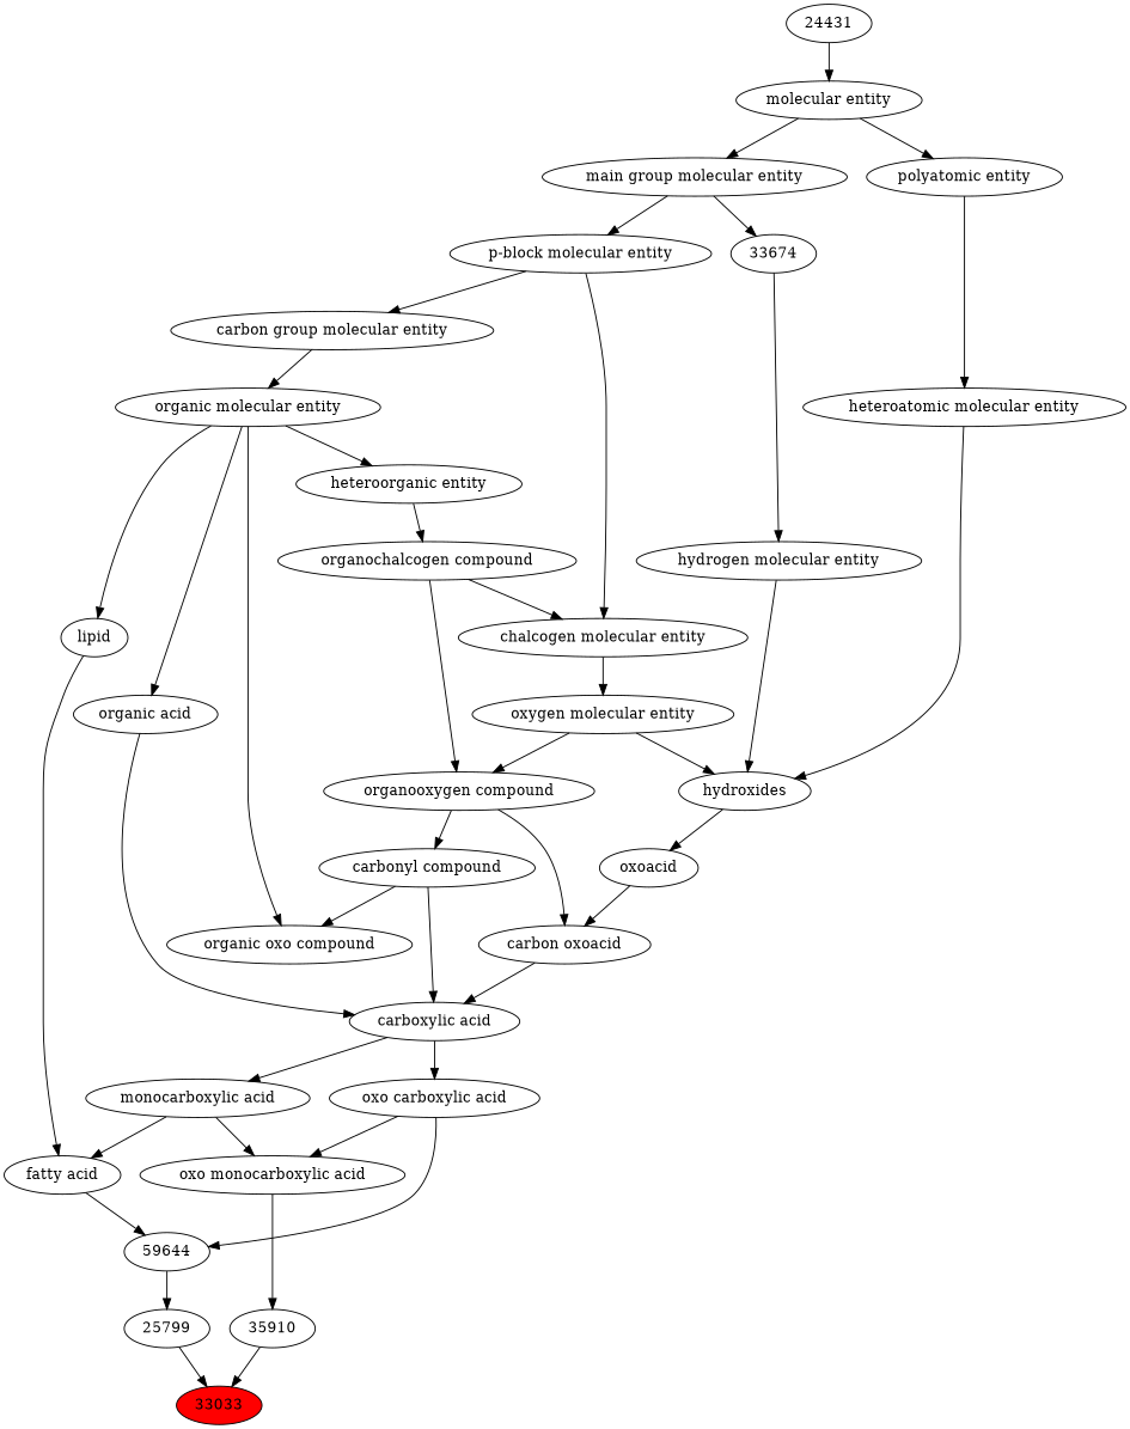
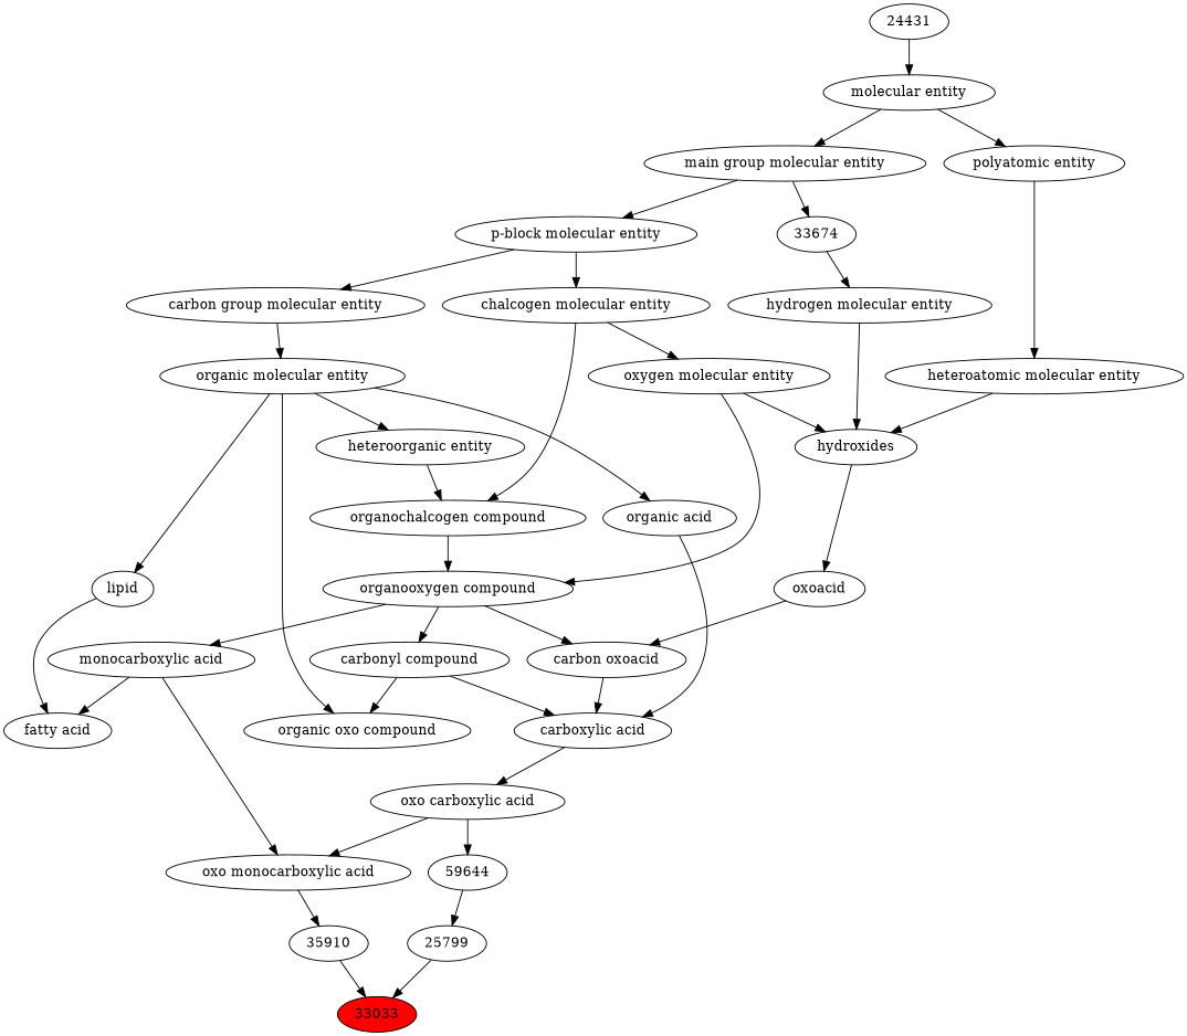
  digraph {
    n1 [fillcolor=red label=33033 style=filled]
    n2 [label=35910]
    n3 [label=25799]
    n4 [label="oxo monocarboxylic acid"]
    n5 [label=59644]
    n6 [label="monocarboxylic acid"]
    n7 [label="fatty acid"]
    n8 [label="oxo carboxylic acid"]
    n9 [label="carboxylic acid"]
    n10 [label=lipid]
    n11 [label="carbonyl compound"]
    n12 [label="organic oxo compound"]
    n13 [label="carbon oxoacid"]
    n14 [label="organic acid"]
    n15 [label="organic molecular entity"]
    n16 [label="heteroorganic entity"]
    n17 [label="organochalcogen compound"]
    n18 [label="organooxygen compound"]
    n19 [label=oxoacid]
    n20 [label="carbon group molecular entity"]
    n21 [label="oxygen molecular entity"]
    n22 [label=hydroxides]
    n23 [label="p-block molecular entity"]
    n24 [label="chalcogen molecular entity"]
    n25 [label="hydrogen molecular entity"]
    n26 [label="heteroatomic molecular entity"]
    n27 [label="main group molecular entity"]
    n28 [label=33674]
    n29 [label="polyatomic entity"]
    n30 [label="molecular entity"]
    n31 [label=24431]
    n2 -> n1
    n3 -> n1
    n4 -> n2
    n5 -> n3
    n6 -> n4
    n6 -> n7
-   n7 -> n5
    n8 -> n4
    n8 -> n5
-   n9 -> n6
+   n18 -> n6
    n9 -> n8
    n10 -> n7
    n11 -> n9
    n11 -> n12
    n13 -> n9
    n14 -> n9
    n15 -> n10
    n15 -> n12
    n15 -> n14
    n15 -> n16
    n16 -> n17
    n17 -> n18
    n18 -> n11
    n18 -> n13
    n19 -> n13
    n20 -> n15
    n21 -> n18
    n21 -> n22
    n22 -> n19
    n23 -> n20
    n23 -> n24
-   n17 -> n24
+   n24 -> n17
    n24 -> n21
    n25 -> n22
    n26 -> n22
    n27 -> n23
    n27 -> n28
    n28 -> n25
    n29 -> n26
    n30 -> n27
    n30 -> n29
    n31 -> n30
  }
